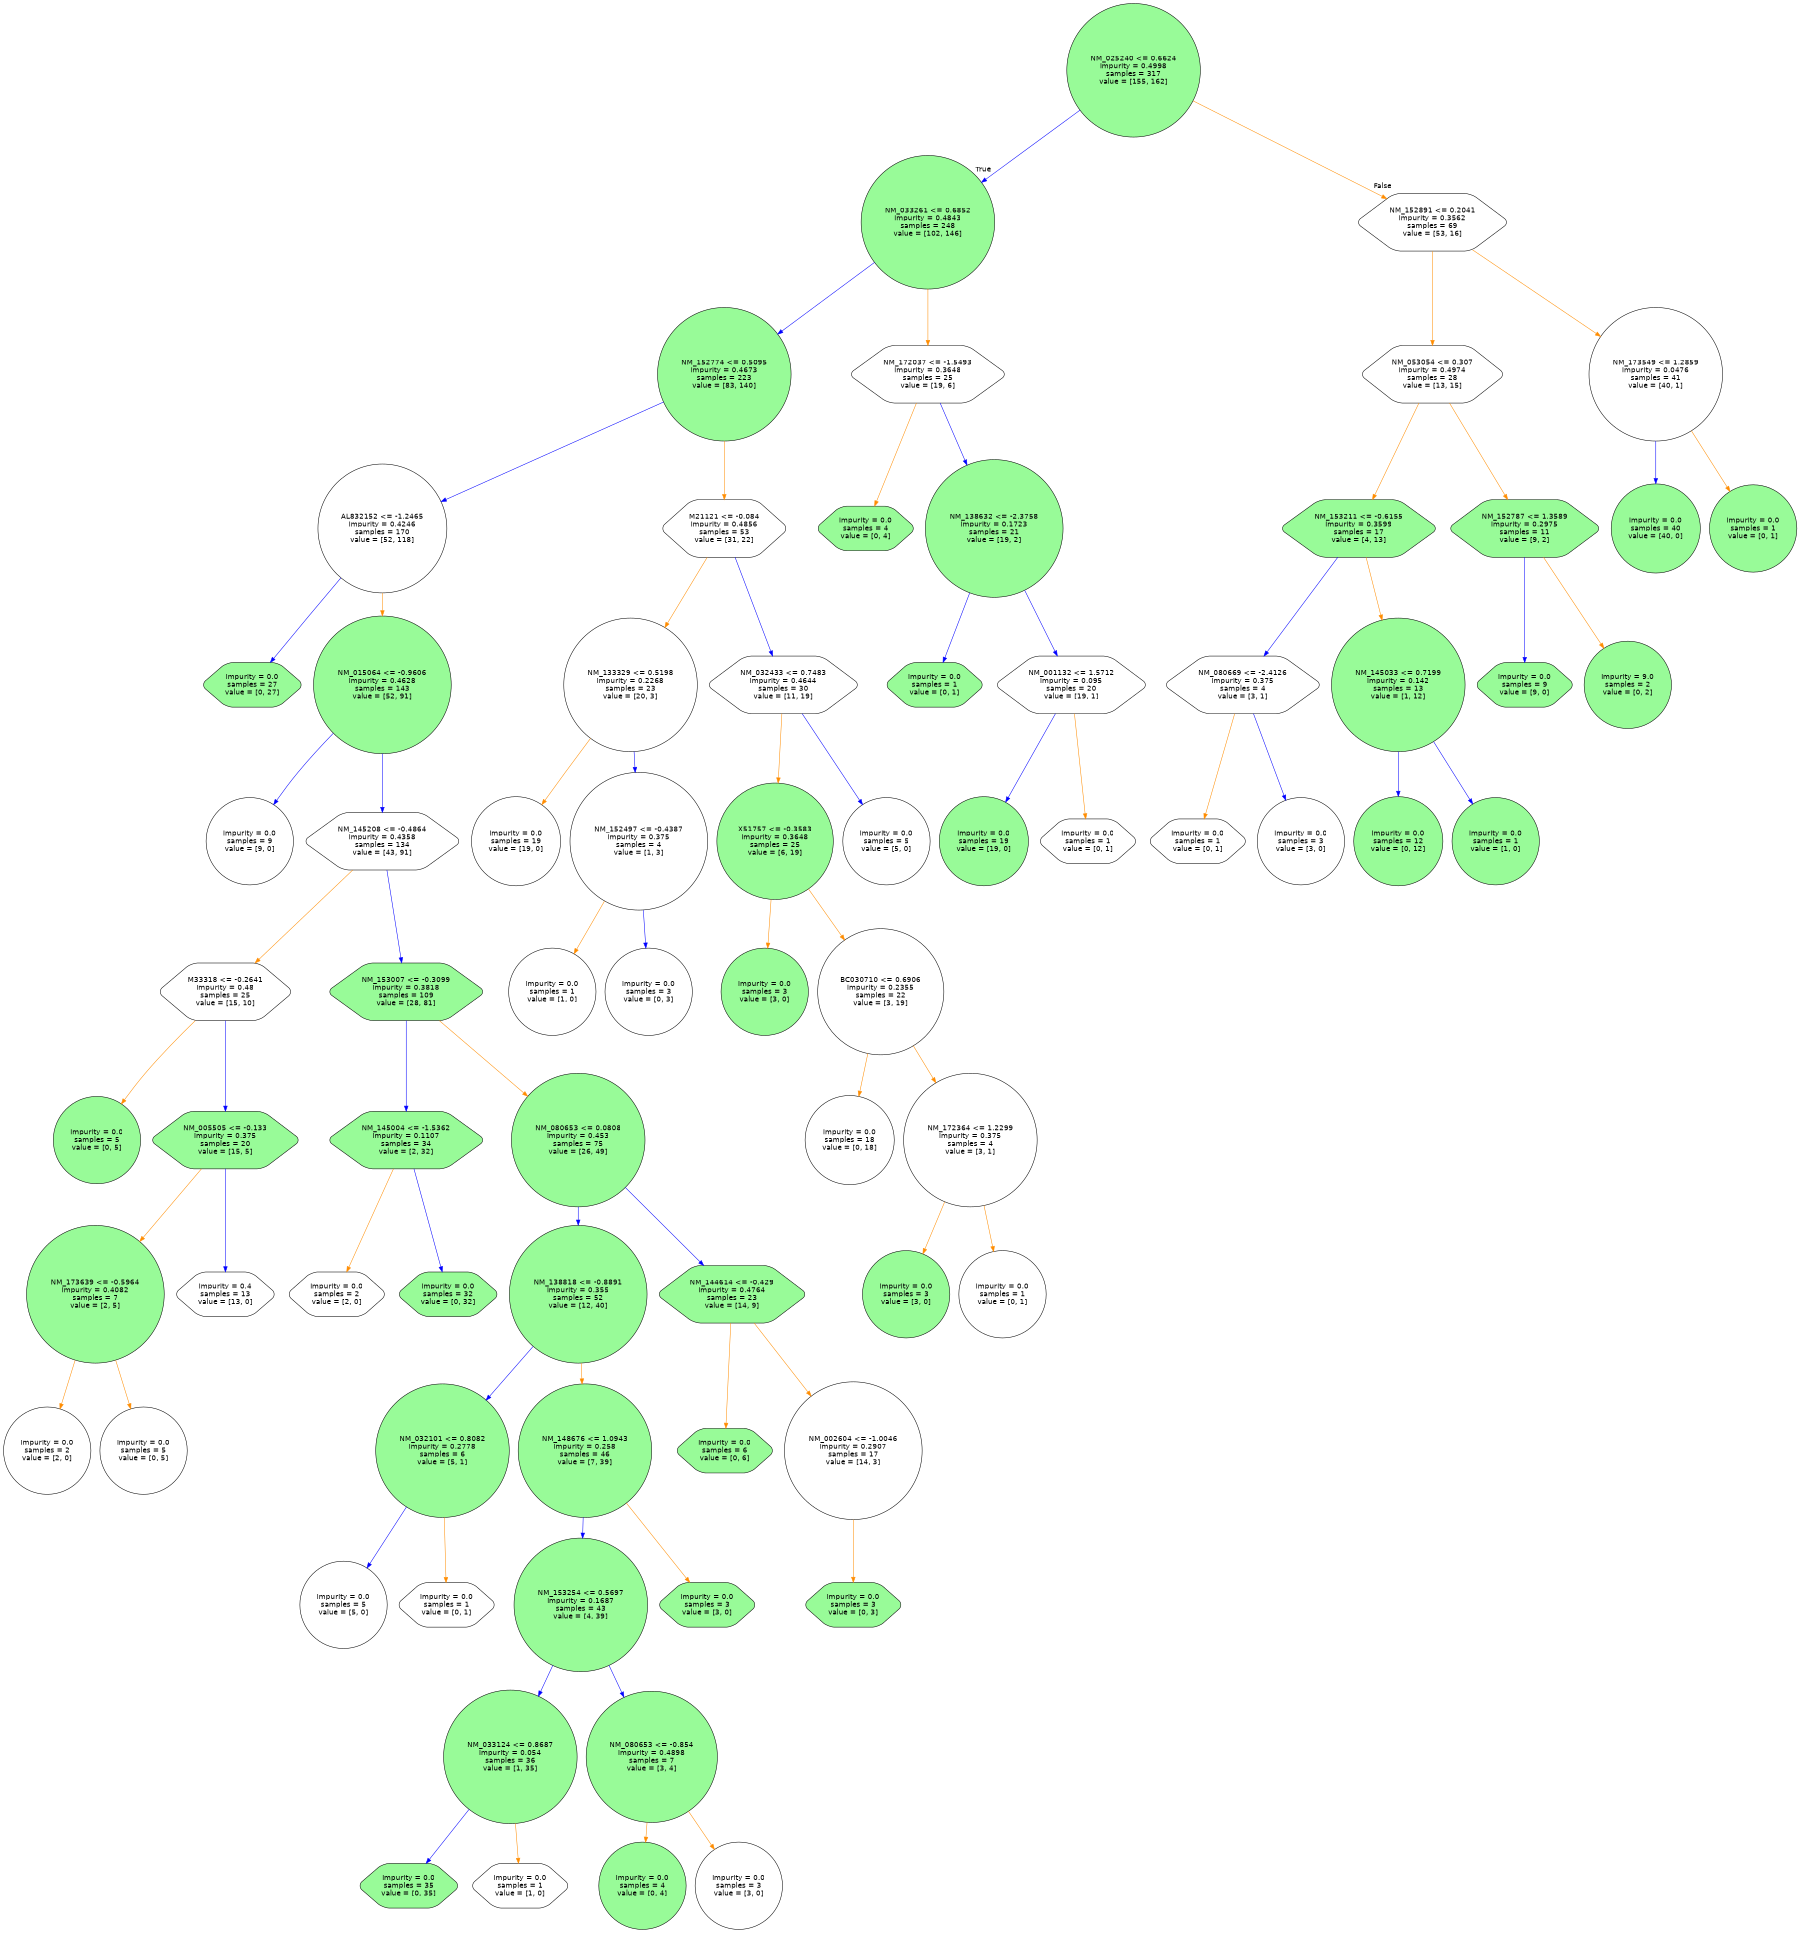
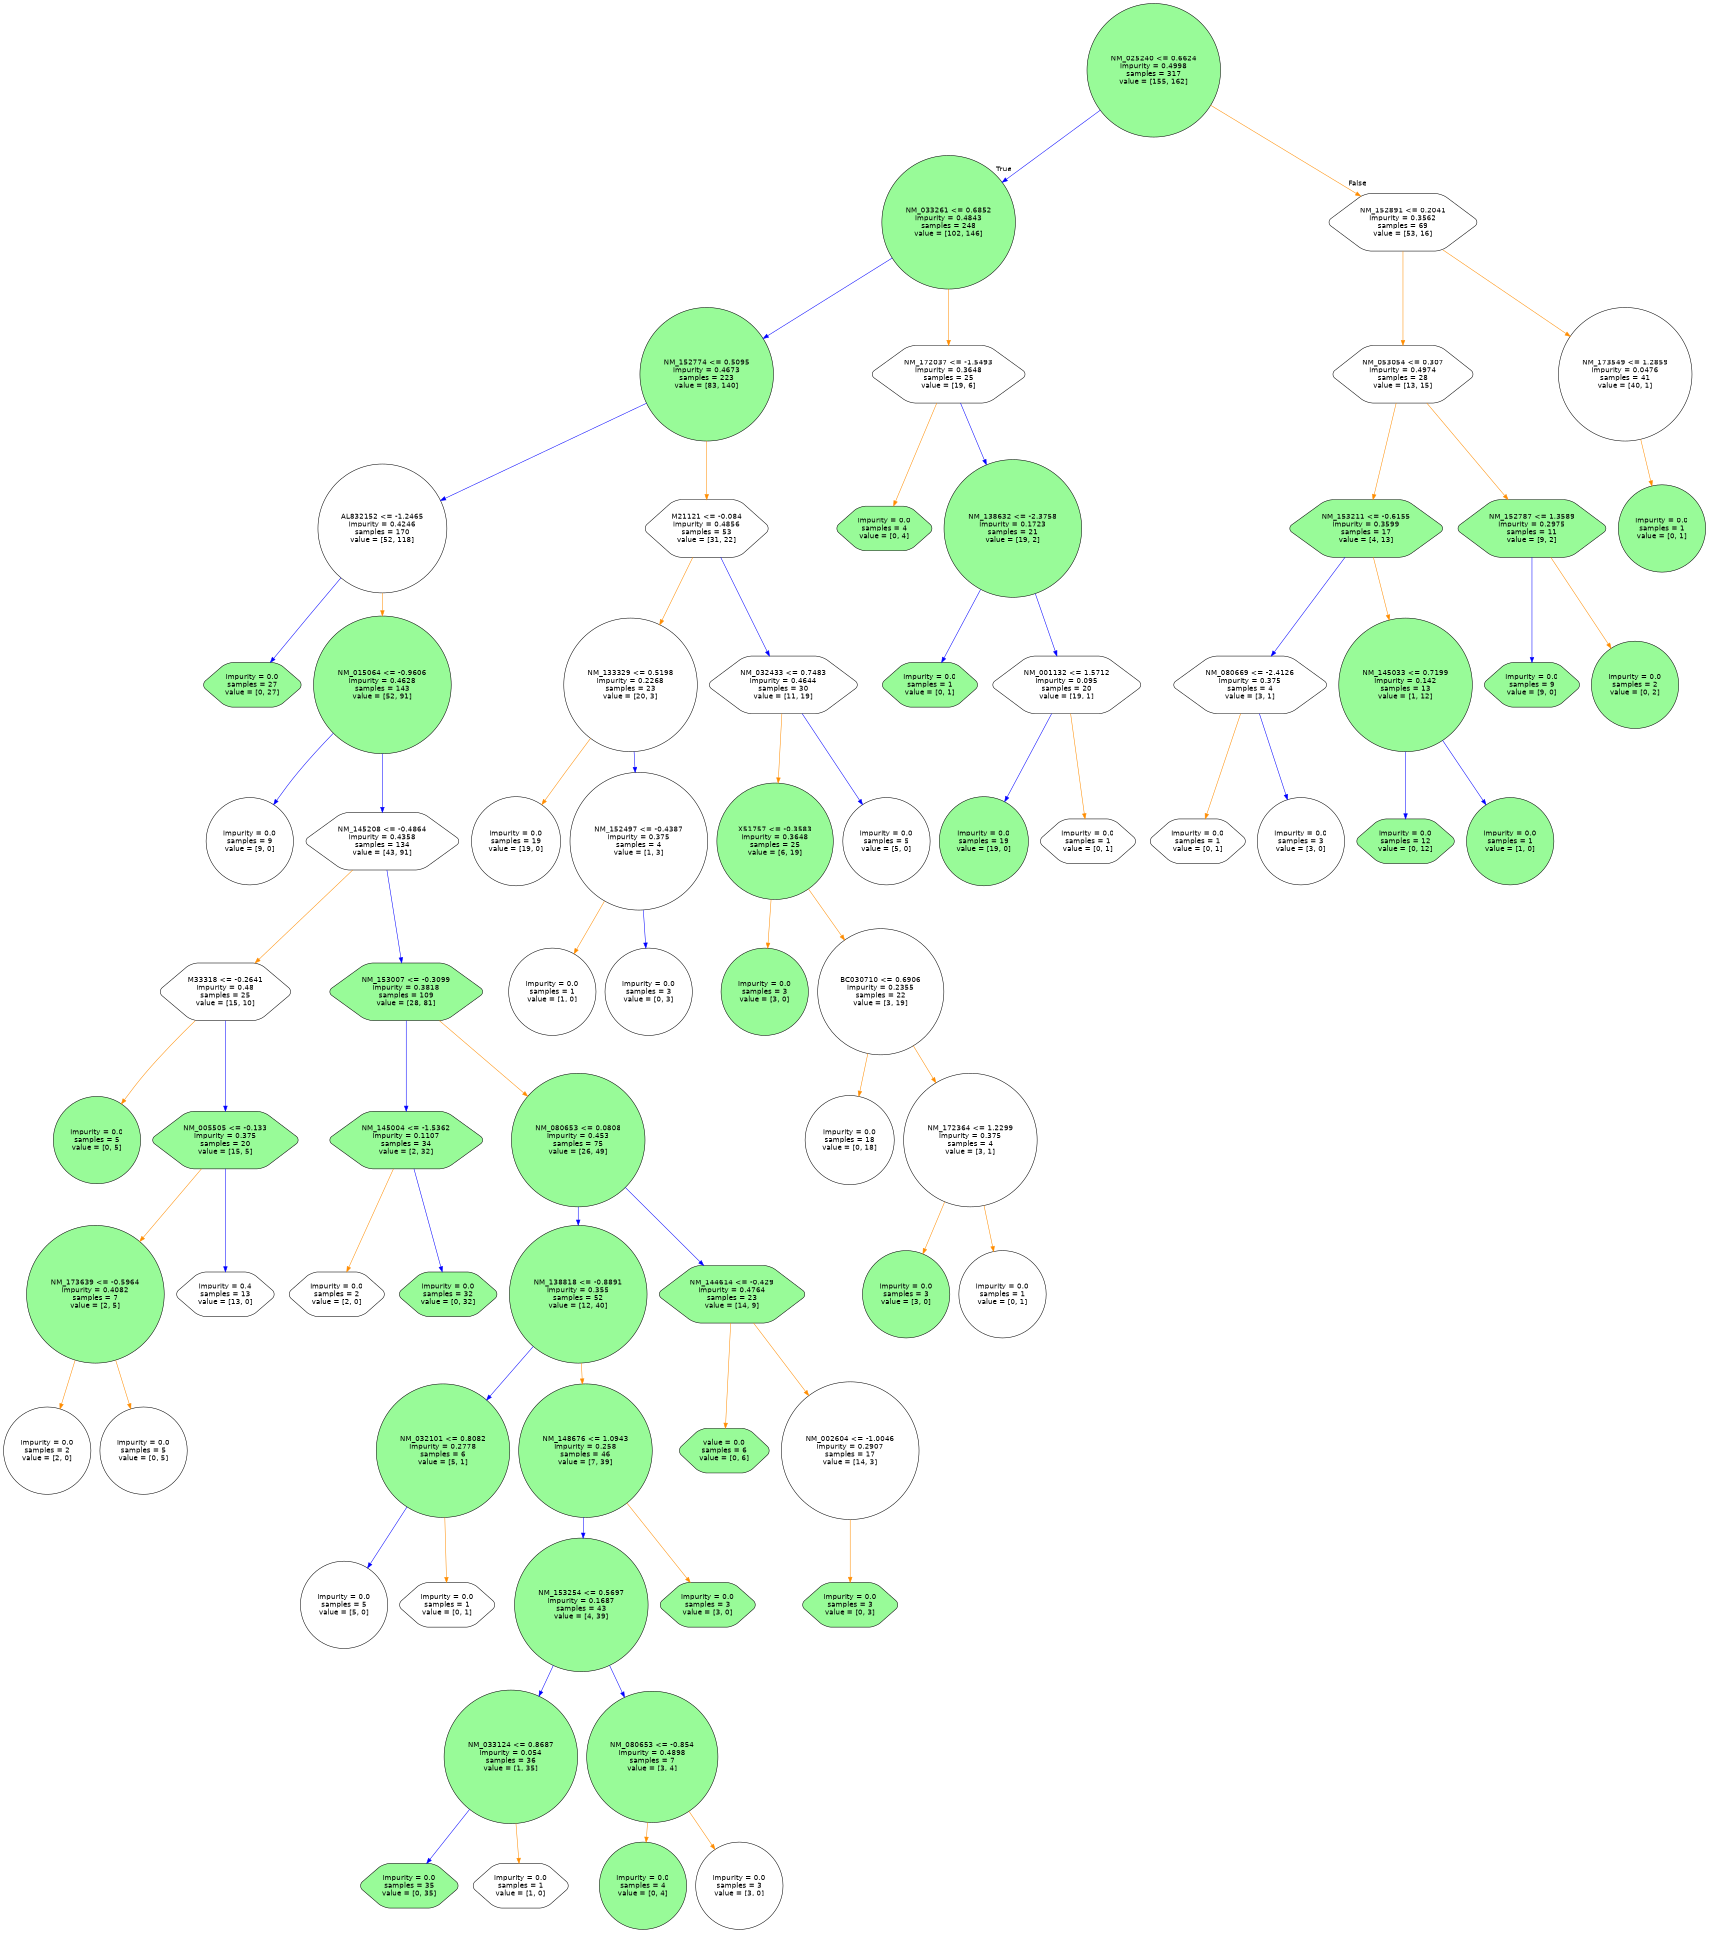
  digraph {
    node [color=black fillcolor=palegreen fontname=helvetica shape=circle style="filled, rounded"]
    edge [color=darkorange fontname=helvetica]
    n1 [label="NM_025240 <= 0.6624\nimpurity = 0.4998\nsamples = 317\nvalue = [155, 162]"]
    n2 [label="NM_033261 <= 0.6852\nimpurity = 0.4843\nsamples = 248\nvalue = [102, 146]"]
    n3 [fillcolor=white label="NM_152891 <= 0.2041\nimpurity = 0.3562\nsamples = 69\nvalue = [53, 16]" shape=hexagon]
    n4 [label="NM_152774 <= 0.5095\nimpurity = 0.4673\nsamples = 223\nvalue = [83, 140]"]
    n5 [fillcolor=white label="NM_172037 <= -1.5493\nimpurity = 0.3648\nsamples = 25\nvalue = [19, 6]" shape=hexagon]
    n6 [fillcolor=white label="NM_053054 <= 0.307\nimpurity = 0.4974\nsamples = 28\nvalue = [13, 15]" shape=hexagon]
    n7 [fillcolor=white label="NM_173549 <= 1.2859\nimpurity = 0.0476\nsamples = 41\nvalue = [40, 1]"]
    n8 [fillcolor=white label="AL832152 <= -1.2465\nimpurity = 0.4246\nsamples = 170\nvalue = [52, 118]"]
    n9 [fillcolor=white label="M21121 <= -0.084\nimpurity = 0.4856\nsamples = 53\nvalue = [31, 22]" shape=hexagon]
    n10 [label="impurity = 0.0\nsamples = 4\nvalue = [0, 4]" shape=hexagon]
    n11 [label="NM_138632 <= -2.3758\nimpurity = 0.1723\nsamples = 21\nvalue = [19, 2]"]
    n12 [label="impurity = 0.0\nsamples = 27\nvalue = [0, 27]" shape=hexagon]
    n13 [label="NM_015064 <= -0.9606\nimpurity = 0.4628\nsamples = 143\nvalue = [52, 91]"]
    n14 [fillcolor=white label="NM_133329 <= 0.5198\nimpurity = 0.2268\nsamples = 23\nvalue = [20, 3]"]
    n15 [fillcolor=white label="NM_032433 <= 0.7483\nimpurity = 0.4644\nsamples = 30\nvalue = [11, 19]" shape=hexagon]
    n16 [fillcolor=white label="impurity = 0.0\nsamples = 9\nvalue = [9, 0]"]
    n17 [fillcolor=white label="NM_145208 <= -0.4864\nimpurity = 0.4358\nsamples = 134\nvalue = [43, 91]" shape=hexagon]
    n18 [fillcolor=white label="M33318 <= -0.2641\nimpurity = 0.48\nsamples = 25\nvalue = [15, 10]" shape=hexagon]
    n19 [label="NM_153007 <= -0.3099\nimpurity = 0.3818\nsamples = 109\nvalue = [28, 81]" shape=hexagon]
    n20 [label="impurity = 0.0\nsamples = 5\nvalue = [0, 5]"]
    n21 [label="NM_005505 <= -0.133\nimpurity = 0.375\nsamples = 20\nvalue = [15, 5]" shape=hexagon]
    n22 [label="NM_145004 <= -1.5362\nimpurity = 0.1107\nsamples = 34\nvalue = [2, 32]" shape=hexagon]
    n23 [label="NM_080653 <= 0.0808\nimpurity = 0.453\nsamples = 75\nvalue = [26, 49]"]
    n24 [label="NM_173639 <= -0.5964\nimpurity = 0.4082\nsamples = 7\nvalue = [2, 5]"]
    n25 [fillcolor=white label="impurity = 0.4\nsamples = 13\nvalue = [13, 0]" shape=hexagon]
    n26 [fillcolor=white label="impurity = 0.0\nsamples = 2\nvalue = [2, 0]"]
    n27 [fillcolor=white label="impurity = 0.0\nsamples = 5\nvalue = [0, 5]"]
    n28 [fillcolor=white label="impurity = 0.0\nsamples = 2\nvalue = [2, 0]" shape=hexagon]
    n29 [label="impurity = 0.0\nsamples = 32\nvalue = [0, 32]" shape=hexagon]
    n30 [label="NM_138818 <= -0.8891\nimpurity = 0.355\nsamples = 52\nvalue = [12, 40]"]
    n31 [label="NM_144614 <= -0.429\nimpurity = 0.4764\nsamples = 23\nvalue = [14, 9]" shape=hexagon]
    n32 [label="NM_032101 <= 0.8082\nimpurity = 0.2778\nsamples = 6\nvalue = [5, 1]"]
    n33 [label="NM_148676 <= 1.0943\nimpurity = 0.258\nsamples = 46\nvalue = [7, 39]"]
-   n34 [label="impurity = 0.0\nsamples = 6\nvalue = [0, 6]" shape=hexagon]
+   n34 [label="value = 0.0\nsamples = 6\nvalue = [0, 6]" shape=hexagon]
    n35 [fillcolor=white label="NM_002604 <= -1.0046\nimpurity = 0.2907\nsamples = 17\nvalue = [14, 3]"]
    n36 [fillcolor=white label="impurity = 0.0\nsamples = 5\nvalue = [5, 0]"]
    n37 [fillcolor=white label="impurity = 0.0\nsamples = 1\nvalue = [0, 1]" shape=hexagon]
    n38 [label="NM_153254 <= 0.5697\nimpurity = 0.1687\nsamples = 43\nvalue = [4, 39]"]
    n39 [label="impurity = 0.0\nsamples = 3\nvalue = [3, 0]" shape=hexagon]
    n40 [label="NM_033124 <= 0.8687\nimpurity = 0.054\nsamples = 36\nvalue = [1, 35]"]
    n41 [label="NM_080653 <= -0.854\nimpurity = 0.4898\nsamples = 7\nvalue = [3, 4]"]
    n42 [label="impurity = 0.0\nsamples = 35\nvalue = [0, 35]" shape=hexagon]
    n43 [fillcolor=white label="impurity = 0.0\nsamples = 1\nvalue = [1, 0]" shape=hexagon]
    n44 [label="impurity = 0.0\nsamples = 4\nvalue = [0, 4]"]
    n45 [fillcolor=white label="impurity = 0.0\nsamples = 3\nvalue = [3, 0]"]
    n46 [label="impurity = 0.0\nsamples = 3\nvalue = [0, 3]" shape=hexagon]
    n47 [fillcolor=white label="impurity = 0.0\nsamples = 19\nvalue = [19, 0]"]
    n48 [fillcolor=white label="NM_152497 <= -0.4387\nimpurity = 0.375\nsamples = 4\nvalue = [1, 3]"]
    n49 [label="X51757 <= -0.3583\nimpurity = 0.3648\nsamples = 25\nvalue = [6, 19]"]
    n50 [fillcolor=white label="impurity = 0.0\nsamples = 5\nvalue = [5, 0]"]
    n51 [fillcolor=white label="impurity = 0.0\nsamples = 1\nvalue = [1, 0]"]
    n52 [fillcolor=white label="impurity = 0.0\nsamples = 3\nvalue = [0, 3]"]
    n53 [label="impurity = 0.0\nsamples = 3\nvalue = [3, 0]"]
    n54 [fillcolor=white label="BC030710 <= 0.6906\nimpurity = 0.2355\nsamples = 22\nvalue = [3, 19]"]
    n55 [fillcolor=white label="impurity = 0.0\nsamples = 18\nvalue = [0, 18]"]
    n56 [fillcolor=white label="NM_172364 <= 1.2299\nimpurity = 0.375\nsamples = 4\nvalue = [3, 1]"]
    n57 [label="impurity = 0.0\nsamples = 3\nvalue = [3, 0]"]
    n58 [fillcolor=white label="impurity = 0.0\nsamples = 1\nvalue = [0, 1]"]
    n59 [label="impurity = 0.0\nsamples = 1\nvalue = [0, 1]" shape=hexagon]
    n60 [fillcolor=white label="NM_001132 <= 1.5712\nimpurity = 0.095\nsamples = 20\nvalue = [19, 1]" shape=hexagon]
    n61 [label="impurity = 0.0\nsamples = 19\nvalue = [19, 0]"]
    n62 [fillcolor=white label="impurity = 0.0\nsamples = 1\nvalue = [0, 1]" shape=hexagon]
    n63 [label="NM_153211 <= -0.6155\nimpurity = 0.3599\nsamples = 17\nvalue = [4, 13]" shape=hexagon]
    n64 [label="NM_152787 <= 1.3589\nimpurity = 0.2975\nsamples = 11\nvalue = [9, 2]" shape=hexagon]
-   n65 [label="impurity = 0.0\nsamples = 40\nvalue = [40, 0]"]
    n66 [label="impurity = 0.0\nsamples = 1\nvalue = [0, 1]"]
    n67 [fillcolor=white label="NM_080669 <= -2.4126\nimpurity = 0.375\nsamples = 4\nvalue = [3, 1]" shape=hexagon]
    n68 [label="NM_145033 <= 0.7199\nimpurity = 0.142\nsamples = 13\nvalue = [1, 12]"]
    n69 [label="impurity = 0.0\nsamples = 9\nvalue = [9, 0]" shape=hexagon]
-   n70 [label="impurity = 9.0\nsamples = 2\nvalue = [0, 2]"]
+   n70 [label="impurity = 0.0\nsamples = 2\nvalue = [0, 2]"]
    n71 [fillcolor=white label="impurity = 0.0\nsamples = 1\nvalue = [0, 1]" shape=hexagon]
    n72 [fillcolor=white label="impurity = 0.0\nsamples = 3\nvalue = [3, 0]"]
-   n73 [label="impurity = 0.0\nsamples = 12\nvalue = [0, 12]"]
+   n73 [label="impurity = 0.0\nsamples = 12\nvalue = [0, 12]" shape=hexagon]
    n74 [label="impurity = 0.0\nsamples = 1\nvalue = [1, 0]"]
    n1 -> n2 [color=blue headlabel=True labelangle=45 labeldistance=2.5]
    n1 -> n3 [headlabel=False labelangle=-45 labeldistance=2.5]
    n2 -> n4 [color=blue]
    n2 -> n5
    n3 -> n6
    n3 -> n7
    n4 -> n8 [color=blue]
    n4 -> n9
    n5 -> n10
    n5 -> n11 [color=blue]
    n6 -> n63
    n6 -> n64
-   n7 -> n65 [color=blue]
    n7 -> n66
    n8 -> n12 [color=blue]
    n8 -> n13
    n9 -> n14
    n9 -> n15 [color=blue]
    n11 -> n59 [color=blue]
    n11 -> n60 [color=blue]
    n13 -> n16 [color=blue]
    n13 -> n17 [color=blue]
    n14 -> n47
    n14 -> n48 [color=blue]
    n15 -> n49
    n15 -> n50 [color=blue]
    n17 -> n18
    n17 -> n19 [color=blue]
    n18 -> n20
    n18 -> n21 [color=blue]
    n19 -> n22 [color=blue]
    n19 -> n23
    n21 -> n24
    n21 -> n25 [color=blue]
    n22 -> n28
    n22 -> n29 [color=blue]
    n23 -> n30 [color=blue]
    n23 -> n31 [color=blue]
    n24 -> n26
    n24 -> n27
    n30 -> n32 [color=blue]
    n30 -> n33
    n31 -> n34
    n31 -> n35
    n32 -> n36 [color=blue]
    n32 -> n37
    n33 -> n38 [color=blue]
    n33 -> n39
    n35 -> n46
    n38 -> n40 [color=blue]
    n38 -> n41 [color=blue]
    n40 -> n42 [color=blue]
    n40 -> n43
    n41 -> n44
    n41 -> n45
    n48 -> n51
    n48 -> n52 [color=blue]
    n49 -> n53
    n49 -> n54
    n54 -> n55
    n54 -> n56
    n56 -> n57
    n56 -> n58
    n60 -> n61 [color=blue]
    n60 -> n62
    n63 -> n67 [color=blue]
    n63 -> n68
    n64 -> n69 [color=blue]
    n64 -> n70
    n67 -> n71
    n67 -> n72 [color=blue]
    n68 -> n73 [color=blue]
    n68 -> n74 [color=blue]
  }
